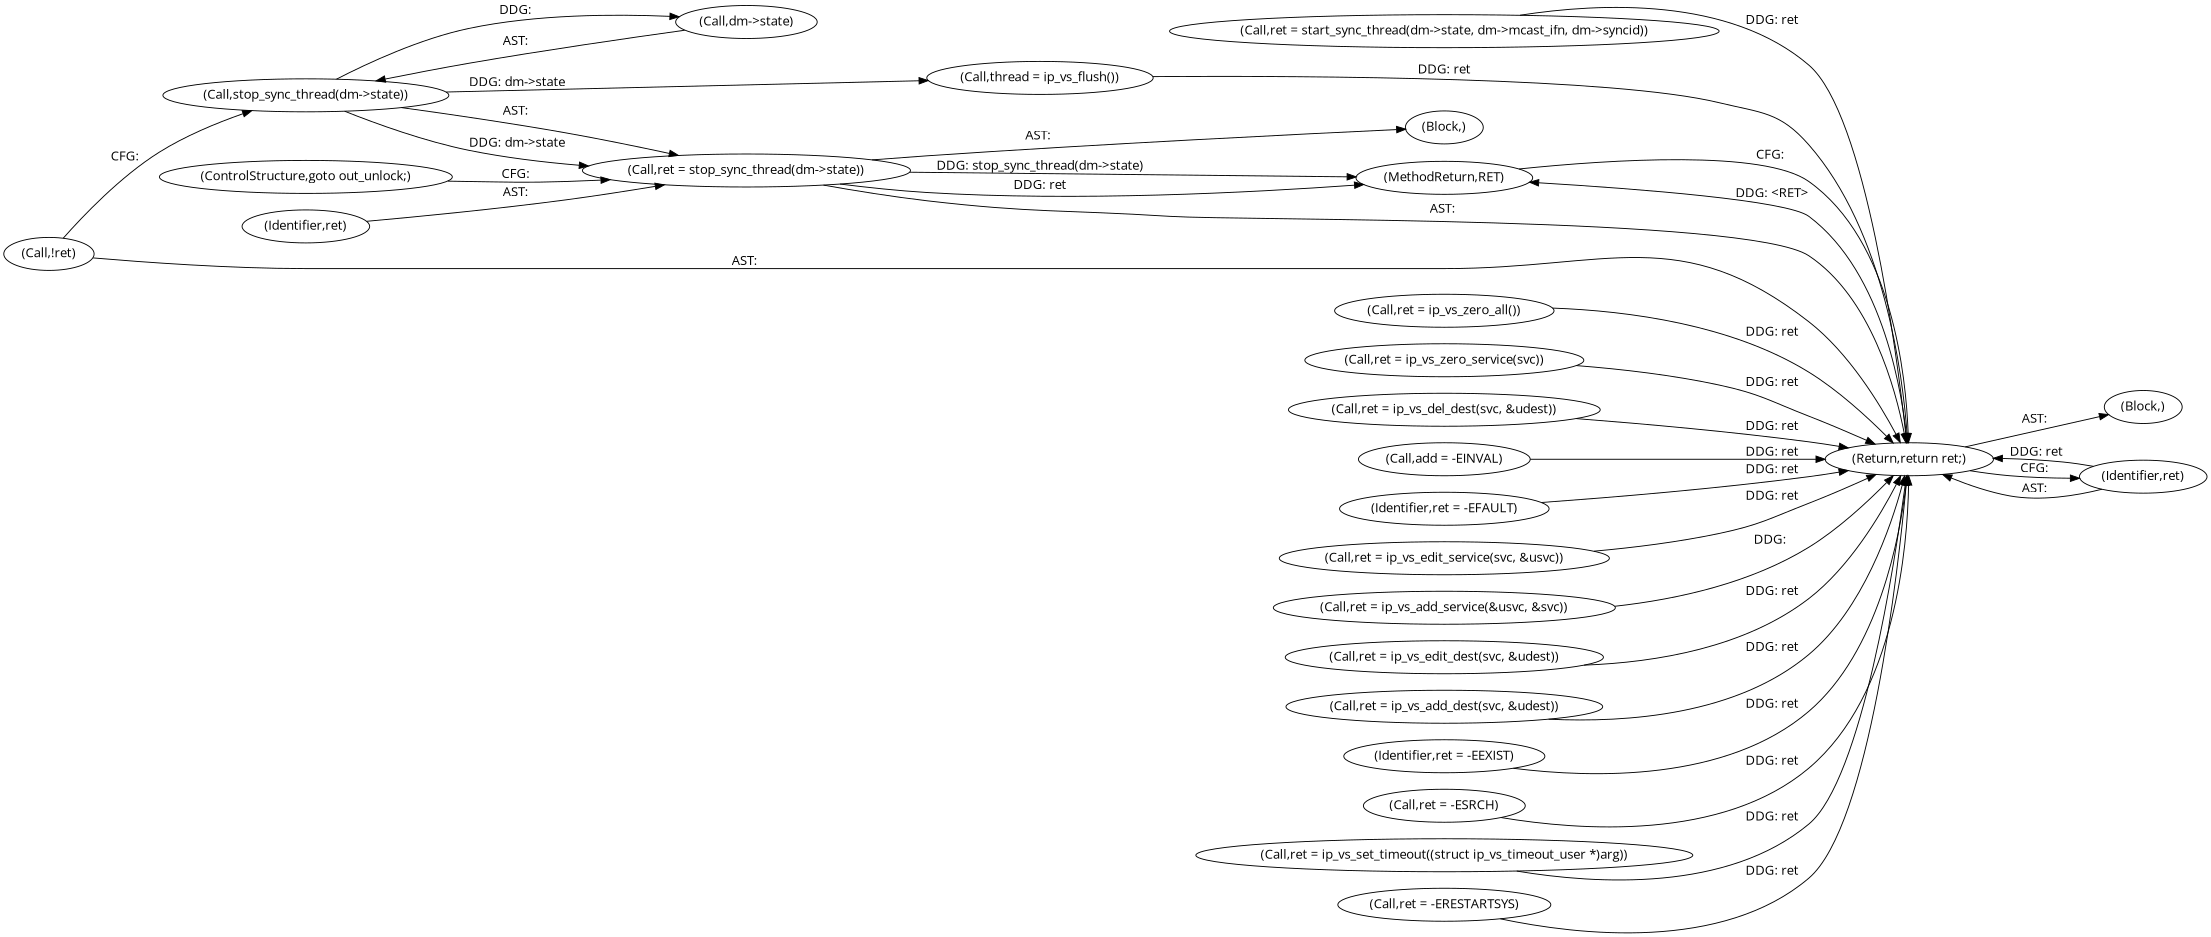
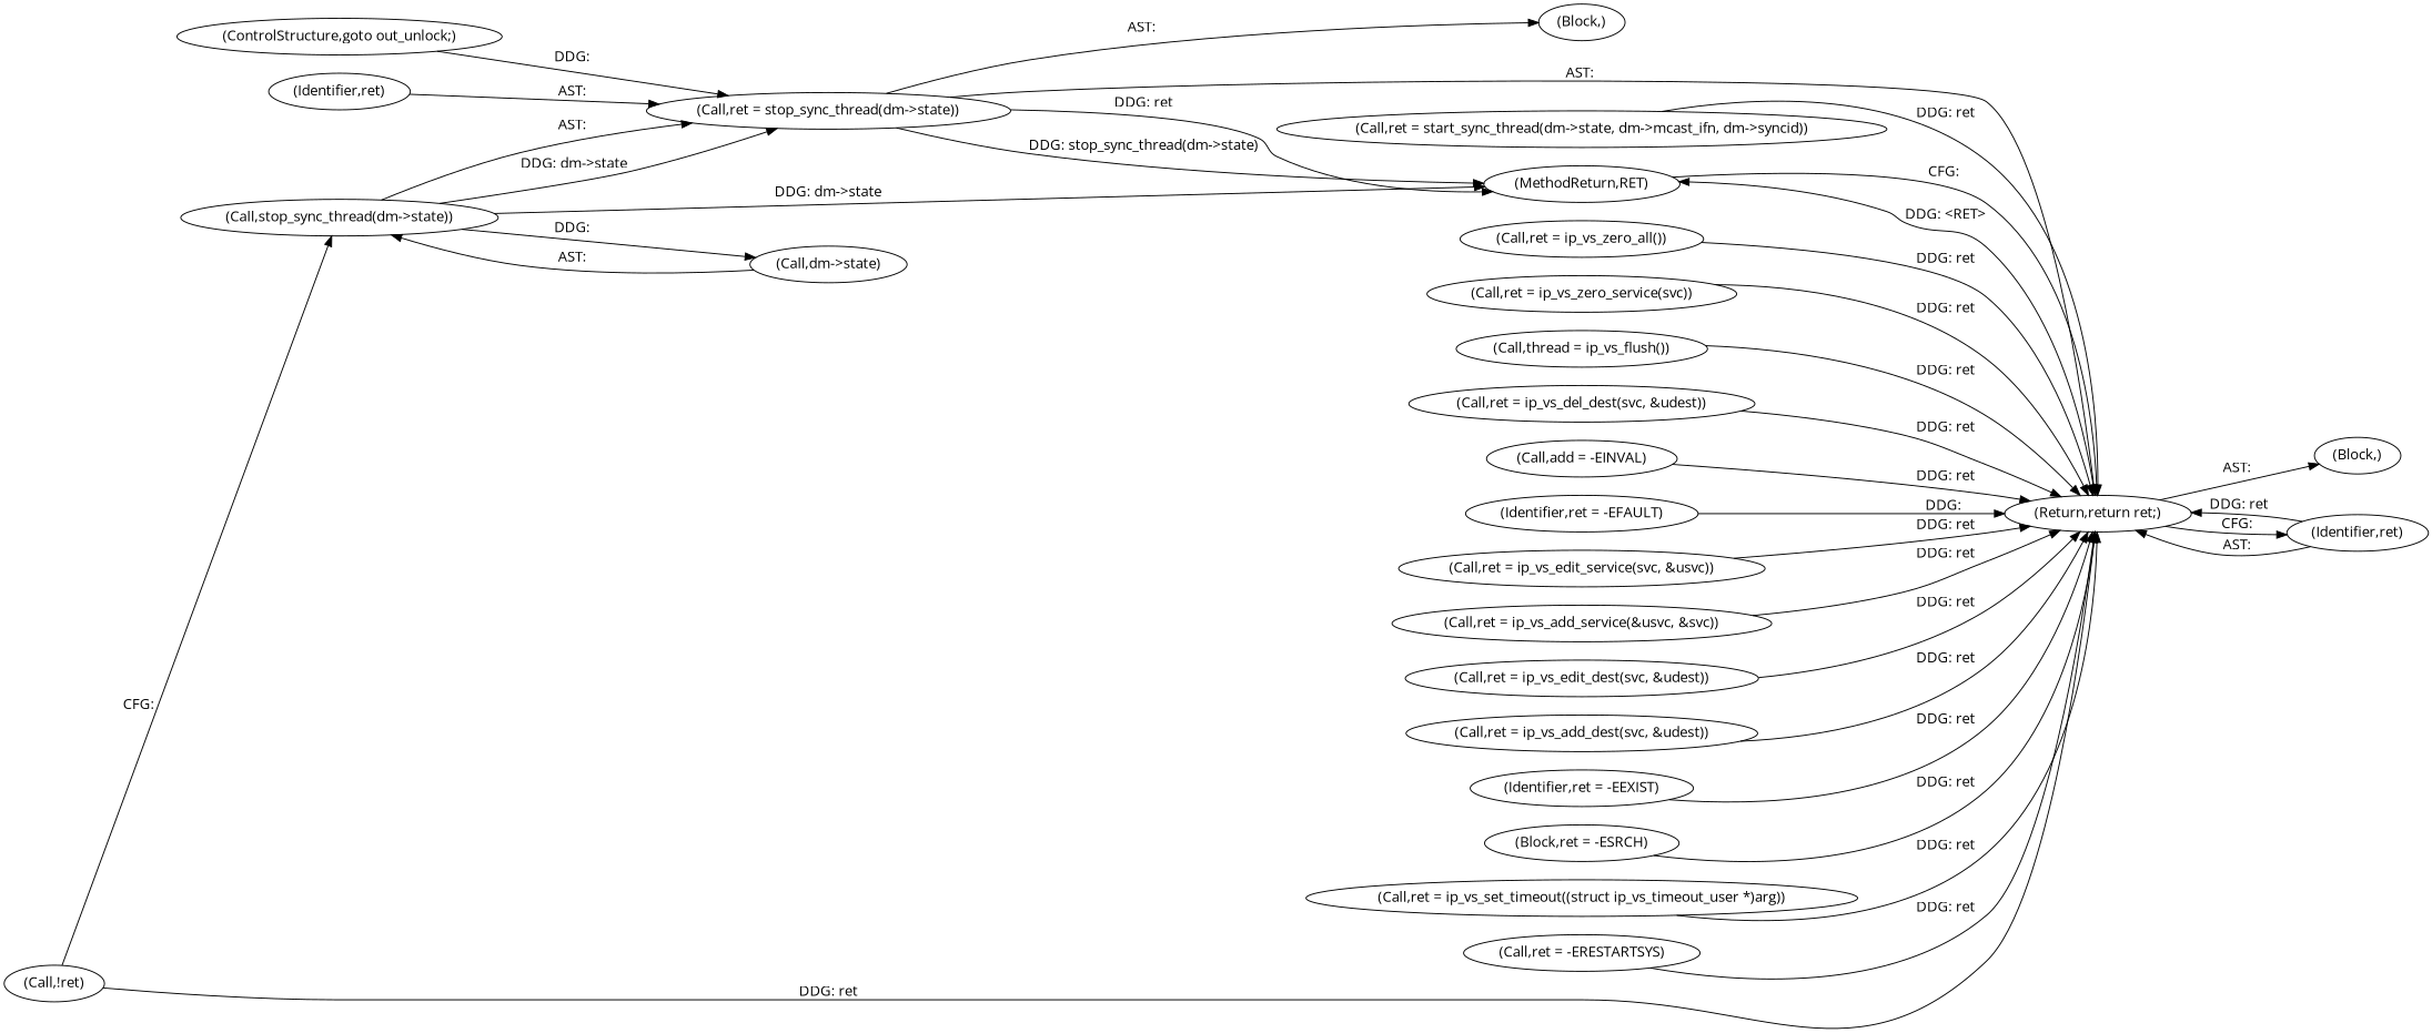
  digraph {
    fontname="Open Sans"
    rankdir=LR
    node [fontname="Open Sans"]
    edge [fontname="Open Sans"]
    n1 [label="(Call,stop_sync_thread(dm->state))"]
    n2 [label="(Call,ret = stop_sync_thread(dm->state))"]
    n3 [label="(MethodReturn,RET)"]
    n4 [label="(Call,dm->state)"]
    n5 [label="(Return,return ret;)"]
    n6 [label="(Block,)"]
    n7 [label="(Block,)"]
    n8 [label="(Identifier,ret)"]
    n9 [label="(Call,ret = start_sync_thread(dm->state, dm->mcast_ifn, dm->syncid))"]
    n10 [label="(Call,!ret)"]
    n11 [label="(Call,ret = ip_vs_zero_all())"]
    n12 [label="(Call,ret = ip_vs_zero_service(svc))"]
    n13 [label="(Call,thread = ip_vs_flush())"]
    n14 [label="(Call,ret = ip_vs_del_dest(svc, &udest))"]
    n15 [label="(Call,add = -EINVAL)"]
    n16 [label="(Identifier,ret = -EFAULT)"]
    n17 [label="(Call,ret = ip_vs_edit_service(svc, &usvc))"]
    n18 [label="(Call,ret = ip_vs_add_service(&usvc, &svc))"]
    n19 [label="(Call,ret = ip_vs_edit_dest(svc, &udest))"]
    n20 [label="(Call,ret = ip_vs_add_dest(svc, &udest))"]
    n21 [label="(Identifier,ret = -EEXIST)"]
-   n22 [label="(Call,ret = -ESRCH)"]
+   n22 [label="(Block,ret = -ESRCH)"]
    n23 [label="(ControlStructure,goto out_unlock;)"]
    n24 [label="(Call,ret = ip_vs_set_timeout((struct ip_vs_timeout_user *)arg))"]
    n25 [label="(Identifier,ret)"]
    n26 [label="(Call,ret = -ERESTARTSYS)"]
    n1 -> n2 [label="AST: "]
    n1 -> n2 [label="DDG: dm->state"]
-   n1 -> n13 [label="DDG: dm->state"]
+   n1 -> n3 [label="DDG: dm->state"]
    n1 -> n4 [label="DDG: "]
    n2 -> n3 [label="DDG: stop_sync_thread(dm->state)"]
    n2 -> n3 [label="DDG: ret"]
    n2 -> n5 [label="AST: "]
    n2 -> n6 [label="AST: "]
    n3 -> n5 [label="CFG: "]
    n4 -> n1 [label="AST: "]
    n5 -> n3 [label="DDG: <RET>"]
    n5 -> n7 [label="AST: "]
    n5 -> n8 [label="CFG: "]
    n8 -> n5 [label="AST: "]
    n8 -> n5 [label="DDG: ret"]
    n9 -> n5 [label="DDG: ret"]
    n10 -> n1 [label="CFG: "]
-   n10 -> n5 [label="AST: "]
+   n10 -> n5 [label="DDG: ret"]
    n11 -> n5 [label="DDG: ret"]
    n12 -> n5 [label="DDG: ret"]
    n13 -> n5 [label="DDG: ret"]
    n14 -> n5 [label="DDG: ret"]
    n15 -> n5 [label="DDG: ret"]
-   n16 -> n5 [label="DDG: ret"]
+   n16 -> n5 [label="DDG: "]
    n17 -> n5 [label="DDG: ret"]
-   n18 -> n5 [label="DDG: "]
+   n18 -> n5 [label="DDG: ret"]
    n19 -> n5 [label="DDG: ret"]
    n20 -> n5 [label="DDG: ret"]
    n21 -> n5 [label="DDG: ret"]
    n22 -> n5 [label="DDG: ret"]
-   n23 -> n2 [label="CFG: "]
+   n23 -> n2 [label="DDG: "]
    n24 -> n5 [label="DDG: ret"]
    n25 -> n2 [label="AST: "]
    n26 -> n5 [label="DDG: ret"]
  }
